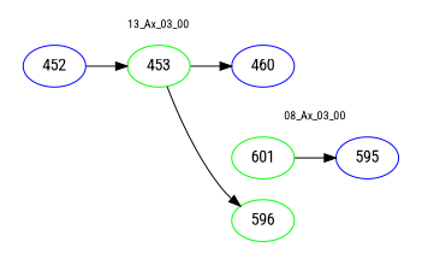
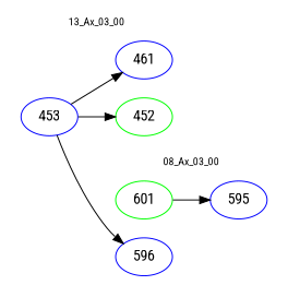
  digraph {
    fontname="Roboto Condensed"
    rankdir=LR
    node [color=green fontname="Roboto Condensed"]
    edge [color=black fontname="Roboto Condensed"]
    n1 [label=601]
    n2 [color=blue label=595]
-   n3 [label=596]
-   n4 [label=453]
-   n5 [color=blue label=452]
-   n6 [color=blue label=460]
+   n3 [color=blue label=596]
+   n4 [color=blue label=453]
+   n5 [label=452]
+   n6 [color=blue label=461]
    subgraph cluster_1 {
      color=white
      fontsize=10
      label="08_Ax_03_00"
      n1
      n2
      n3
    }
    subgraph cluster_2 {
      color=white
      fontsize=10
      label="13_Ax_03_00"
      n4
      n5
      n6
    }
    n1 -> n2
    n4 -> n3
-   n5 -> n4
+   n4 -> n5
    n4 -> n6
  }
